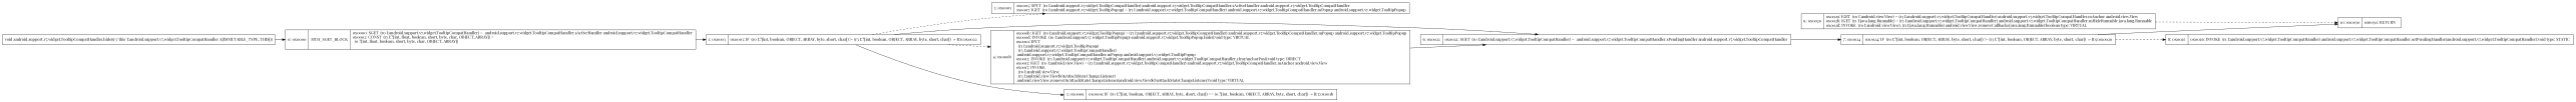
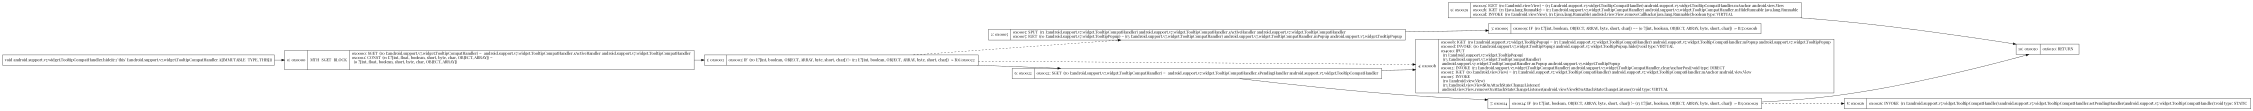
  digraph {
    fontname="Playfair Display"
    rankdir=LR
    node [fontname="Playfair Display" shape=record]
    edge [fontname="Playfair Display"]
    n1 [label="{0\:\ 0x0000|MTH_SGET_BLOCK\l|0x0000: SGET  (r0 I:android.support.v7.widget.TooltipCompatHandler) =  android.support.v7.widget.TooltipCompatHandler.sActiveHandler android.support.v7.widget.TooltipCompatHandler \l0x0002: CONST  (r1 I:?[int, float, boolean, short, byte, char, OBJECT, ARRAY]) = \l  (0 ?[int, float, boolean, short, byte, char, OBJECT, ARRAY])\l \l}"]
    n2 [label="{1\:\ 0x0003|0x0003: IF  (r0 I:?[int, boolean, OBJECT, ARRAY, byte, short, char]) != (r3 I:?[int, boolean, OBJECT, ARRAY, byte, short, char])  \-\> B:6:0x0022 \l}"]
    n3 [label="{2\:\ 0x0005|0x0005: SPUT  (r1 I:android.support.v7.widget.TooltipCompatHandler) android.support.v7.widget.TooltipCompatHandler.sActiveHandler android.support.v7.widget.TooltipCompatHandler \l0x0007: IGET  (r0 I:android.support.v7.widget.TooltipPopup) = (r3 I:android.support.v7.widget.TooltipCompatHandler) android.support.v7.widget.TooltipCompatHandler.mPopup android.support.v7.widget.TooltipPopup \l}"]
    n4 [label="{6\:\ 0x0022|0x0022: SGET  (r0 I:android.support.v7.widget.TooltipCompatHandler) =  android.support.v7.widget.TooltipCompatHandler.sPendingHandler android.support.v7.widget.TooltipCompatHandler \l}"]
-   n5 [label="{4\:\ 0x000b|0x000b: IGET  (r0 I:android.support.v7.widget.TooltipPopup) = (r3 I:android.support.v7.widget.TooltipCompatHandler) android.support.v7.widget.TooltipCompatHandler.mPopup android.support.v7.widget.TooltipPopup \l0x000d: INVOKE  (r0 I:android.support.v7.widget.TooltipPopup) android.support.v7.widget.TooltipPopup.hide():void type: VIRTUAL \l0x0010: IPUT  \l  (r1 I:android.support.v7.widget.TooltipPopup)\l  (r3 I:android.support.v7.widget.TooltipCompatHandler)\l android.support.v7.widget.TooltipCompatHandler.mPopup android.support.v7.widget.TooltipPopup \l0x0012: INVOKE  (r3 I:android.support.v7.widget.TooltipCompatHandler) android.support.v7.widget.TooltipCompatHandler.clearAnchorPos():void type: DIRECT \l0x0015: IGET  (r0 I:android.view.View) = (r3 I:android.support.v7.widget.TooltipCompatHandler) android.support.v7.widget.TooltipCompatHandler.mAnchor android.view.View \l0x0017: INVOKE  \l  (r0 I:android.view.View)\l  (r3 I:android.view.View$OnAttachStateChangeListener)\l android.view.View.removeOnAttachStateChangeListener(android.view.View$OnAttachStateChangeListener):void type: VIRTUAL \l}"]
+   n5 [label="{4\:\ 0x000b|0x000b: IGET  (r0 I:android.support.v7.widget.TooltipPopup) = (r3 I:android.support.v7.widget.TooltipCompatHandler) android.support.v7.widget.TooltipCompatHandler.mPopup android.support.v7.widget.TooltipPopup \l0x000d: INVOKE  (r0 I:android.support.v7.widget.TooltipPopup) android.support.v7.widget.TooltipPopup.hide():void type: VIRTUAL \l0x4010: IPUT  \l  (r1 I:android.support.v7.widget.TooltipPopup)\l  (r3 I:android.support.v7.widget.TooltipCompatHandler)\l android.support.v7.widget.TooltipCompatHandler.mPopup android.support.v7.widget.TooltipPopup \l0x0012: INVOKE  (r3 I:android.support.v7.widget.TooltipCompatHandler) android.support.v7.widget.TooltipCompatHandler.clearAnchorPos():void type: DIRECT \l0x0015: IGET  (r0 I:android.view.View) = (r3 I:android.support.v7.widget.TooltipCompatHandler) android.support.v7.widget.TooltipCompatHandler.mAnchor android.view.View \l0x0017: INVOKE  \l  (r0 I:android.view.View)\l  (r3 I:android.view.View$OnAttachStateChangeListener)\l android.view.View.removeOnAttachStateChangeListener(android.view.View$OnAttachStateChangeListener):void type: VIRTUAL \l}"]
    n6 [label="{3\:\ 0x0009|0x0009: IF  (r0 I:?[int, boolean, OBJECT, ARRAY, byte, short, char]) == (0 ?[int, boolean, OBJECT, ARRAY, byte, short, char])  \-\> B:5:0x001b \l}"]
    n7 [label="{7\:\ 0x0024|0x0024: IF  (r0 I:?[int, boolean, OBJECT, ARRAY, byte, short, char]) != (r3 I:?[int, boolean, OBJECT, ARRAY, byte, short, char])  \-\> B:9:0x0029 \l}"]
    n8 [label="{8\:\ 0x0026|0x0026: INVOKE  (r1 I:android.support.v7.widget.TooltipCompatHandler) android.support.v7.widget.TooltipCompatHandler.setPendingHandler(android.support.v7.widget.TooltipCompatHandler):void type: STATIC \l}"]
    n9 [label="{10\:\ 0x0030|0x6030: RETURN   \l}"]
    n10 [label="{9\:\ 0x0029|0x0029: IGET  (r0 I:android.view.View) = (r3 I:android.support.v7.widget.TooltipCompatHandler) android.support.v7.widget.TooltipCompatHandler.mAnchor android.view.View \l0x002b: IGET  (r1 I:java.lang.Runnable) = (r3 I:android.support.v7.widget.TooltipCompatHandler) android.support.v7.widget.TooltipCompatHandler.mHideRunnable java.lang.Runnable \l0x002d: INVOKE  (r0 I:android.view.View), (r1 I:java.lang.Runnable) android.view.View.removeCallbacks(java.lang.Runnable):boolean type: VIRTUAL \l}"]
    n11 [label="{void android.support.v7.widget.TooltipCompatHandler.hide((r3 'this' I:android.support.v7.widget.TooltipCompatHandler A[IMMUTABLE_TYPE, THIS])) }"]
    n1 -> n2
    n2 -> n3 [style=dashed]
    n2 -> n4
    n2 -> n5 [style=dashed]
-   n2 -> n6
+   n3 -> n6
    n4 -> n7
-   n5 -> n4
+   n4 -> n5
    n7 -> n8 [style=dashed]
    n7 -> n9
-   n10 -> n9 [style=dashed]
+   n10 -> n9
    n11 -> n1
  }
